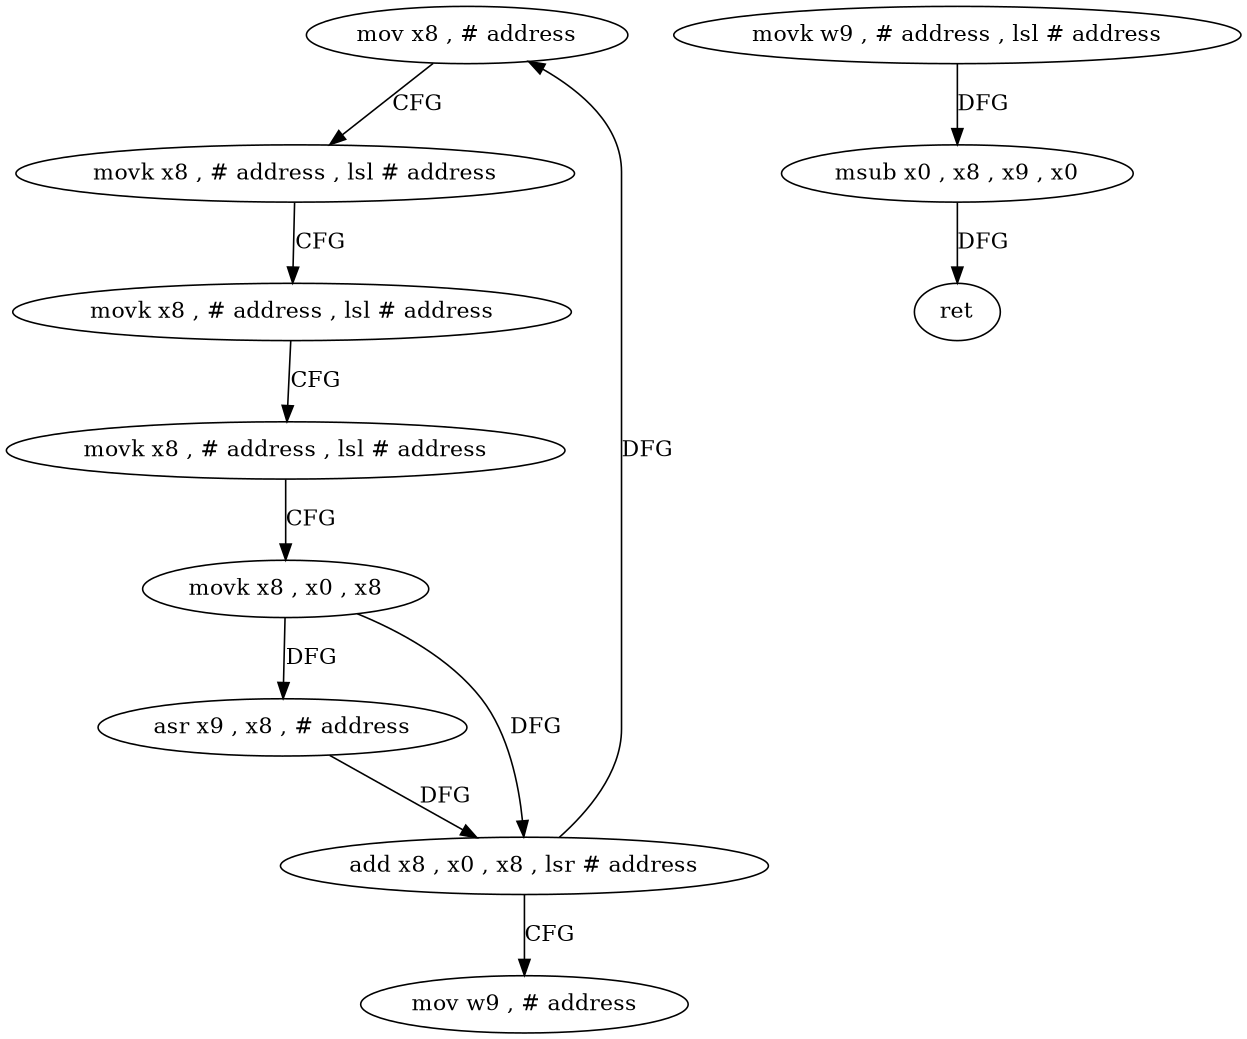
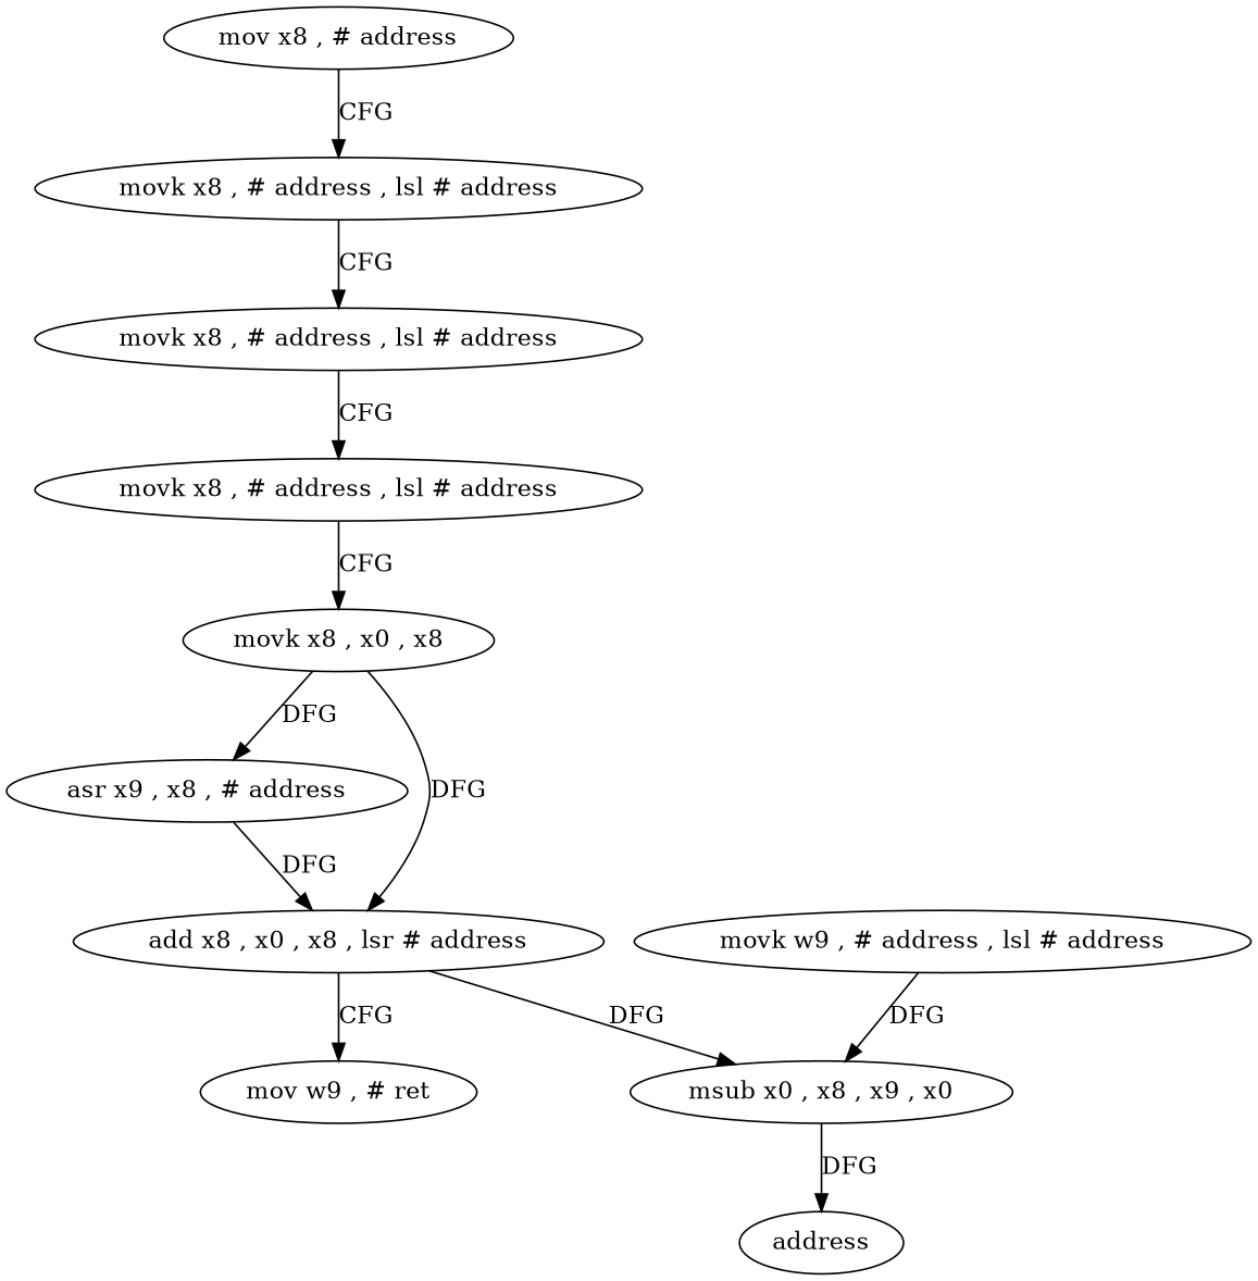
  digraph {
    n1 [label="mov x8 , # address"]
    n2 [label="movk x8 , # address , lsl # address"]
    n3 [label="movk x8 , # address , lsl # address"]
    n4 [label="movk x8 , # address , lsl # address"]
    n5 [label="movk x8 , x0 , x8"]
    n6 [label="asr x9 , x8 , # address"]
    n7 [label="add x8 , x0 , x8 , lsr # address"]
-   n8 [label="mov w9 , # address"]
+   n8 [label="mov w9 , # ret"]
    n9 [label="msub x0 , x8 , x9 , x0"]
-   n10 [label=ret]
+   n10 [label=address]
    n11 [label="movk w9 , # address , lsl # address"]
    n1 -> n2 [label=CFG]
    n2 -> n3 [label=CFG]
    n3 -> n4 [label=CFG]
    n4 -> n5 [label=CFG]
    n5 -> n6 [label=DFG]
    n5 -> n7 [label=DFG]
    n6 -> n7 [label=DFG]
    n7 -> n8 [label=CFG]
-   n7 -> n1 [label=DFG]
+   n7 -> n9 [label=DFG]
    n9 -> n10 [label=DFG]
    n11 -> n9 [label=DFG]
  }
